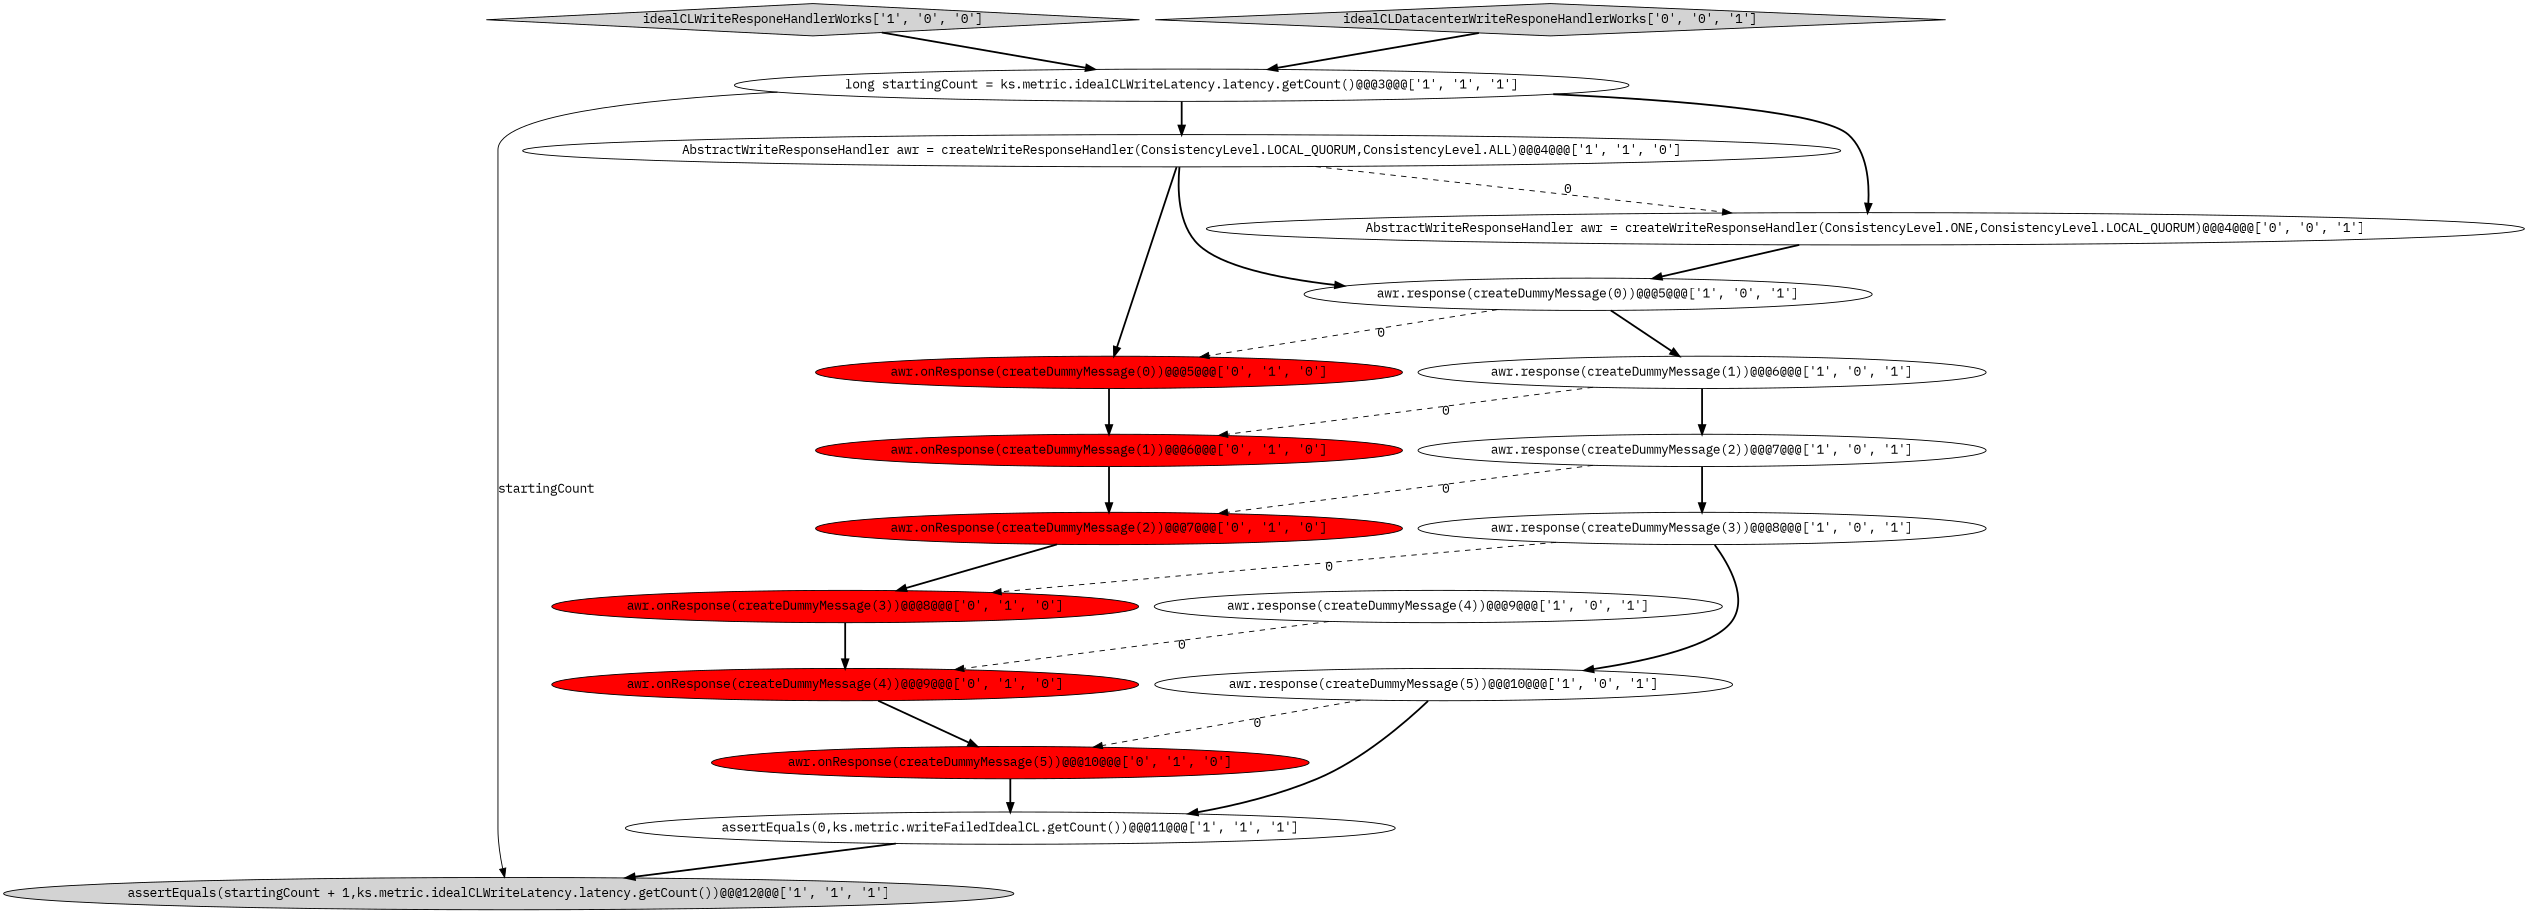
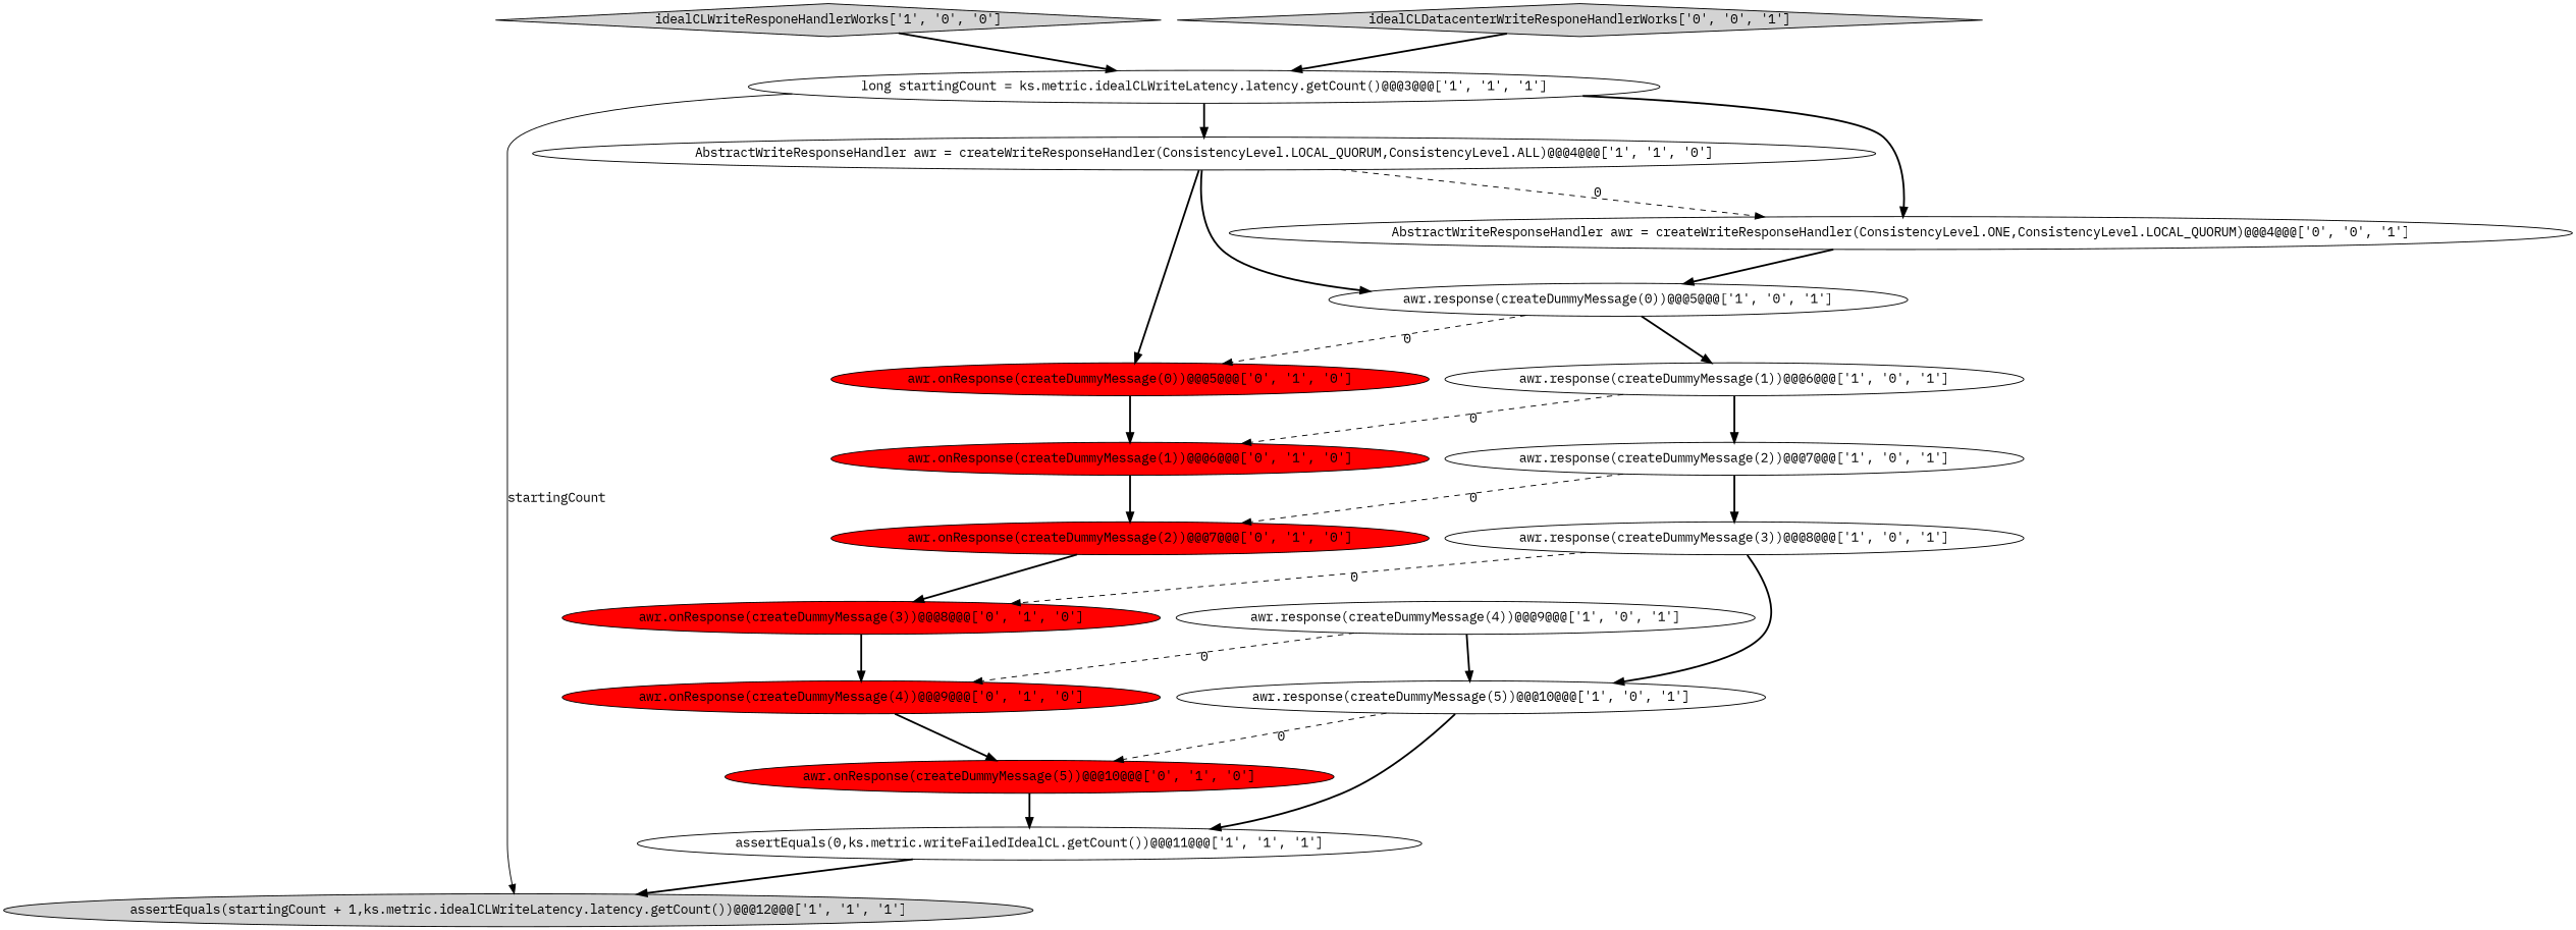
  digraph {
    fontname="IBM Plex Mono"
    node [fillcolor=white fontname="IBM Plex Mono" shape=ellipse style=filled]
    edge [fontname="IBM Plex Mono" style=bold]
    n1 [fillcolor=lightgray label="idealCLWriteResponeHandlerWorks['1', '0', '0']" shape=diamond]
    n2 [label="long startingCount = ks.metric.idealCLWriteLatency.latency.getCount()@@@3@@@['1', '1', '1']"]
    n3 [fillcolor=lightgray label="assertEquals(startingCount + 1,ks.metric.idealCLWriteLatency.latency.getCount())@@@12@@@['1', '1', '1']"]
    n4 [label="AbstractWriteResponseHandler awr = createWriteResponseHandler(ConsistencyLevel.ONE,ConsistencyLevel.LOCAL_QUORUM)@@@4@@@['0', '0', '1']"]
    n5 [label="AbstractWriteResponseHandler awr = createWriteResponseHandler(ConsistencyLevel.LOCAL_QUORUM,ConsistencyLevel.ALL)@@@4@@@['1', '1', '0']"]
    n6 [fillcolor=red label="awr.onResponse(createDummyMessage(4))@@@9@@@['0', '1', '0']"]
    n7 [fillcolor=red label="awr.onResponse(createDummyMessage(5))@@@10@@@['0', '1', '0']"]
    n8 [label="assertEquals(0,ks.metric.writeFailedIdealCL.getCount())@@@11@@@['1', '1', '1']"]
    n9 [fillcolor=red label="awr.onResponse(createDummyMessage(0))@@@5@@@['0', '1', '0']"]
    n10 [fillcolor=red label="awr.onResponse(createDummyMessage(1))@@@6@@@['0', '1', '0']"]
    n11 [fillcolor=red label="awr.onResponse(createDummyMessage(2))@@@7@@@['0', '1', '0']"]
    n12 [fillcolor=lightgray label="idealCLDatacenterWriteResponeHandlerWorks['0', '0', '1']" shape=diamond]
    n13 [label="awr.response(createDummyMessage(0))@@@5@@@['1', '0', '1']"]
    n14 [label="awr.response(createDummyMessage(1))@@@6@@@['1', '0', '1']"]
    n15 [label="awr.response(createDummyMessage(4))@@@9@@@['1', '0', '1']"]
    n16 [label="awr.response(createDummyMessage(5))@@@10@@@['1', '0', '1']"]
    n17 [fillcolor=red label="awr.onResponse(createDummyMessage(3))@@@8@@@['0', '1', '0']"]
    n18 [label="awr.response(createDummyMessage(3))@@@8@@@['1', '0', '1']"]
    n19 [label="awr.response(createDummyMessage(2))@@@7@@@['1', '0', '1']"]
    n1 -> n2
    n2 -> n3 [label=startingCount style=solid]
    n2 -> n4
    n2 -> n5
    n4 -> n13
    n5 -> n4 [label=0 style=dashed]
    n5 -> n9
    n5 -> n13
    n6 -> n7
    n7 -> n8
    n8 -> n3
    n9 -> n10
    n10 -> n11
    n11 -> n17
    n12 -> n2
    n13 -> n9 [label=0 style=dashed]
    n13 -> n14
    n14 -> n10 [label=0 style=dashed]
    n14 -> n19
    n15 -> n6 [label=0 style=dashed]
+   n15 -> n16
    n16 -> n7 [label=0 style=dashed]
    n16 -> n8
    n17 -> n6
    n18 -> n16
    n18 -> n17 [label=0 style=dashed]
    n19 -> n11 [label=0 style=dashed]
    n19 -> n18
  }
